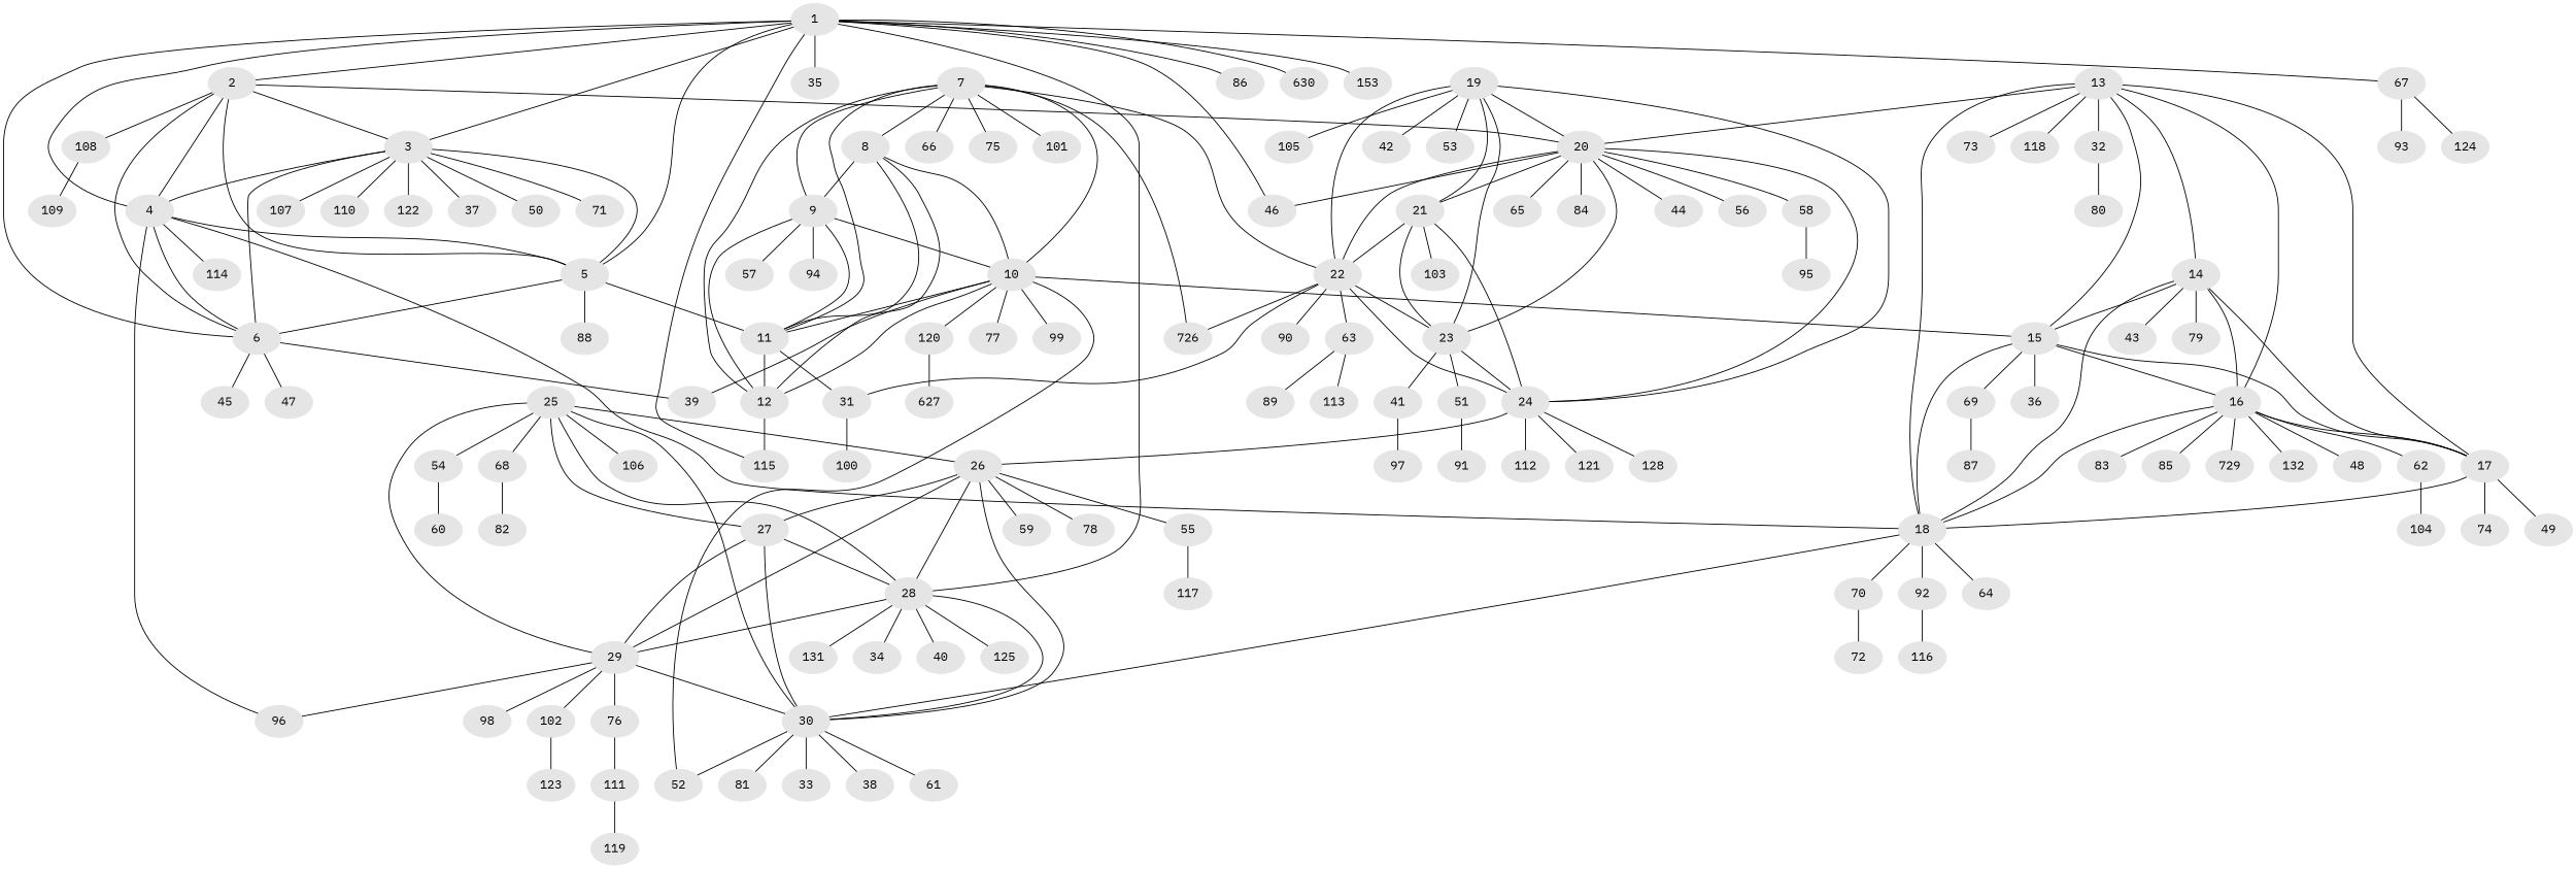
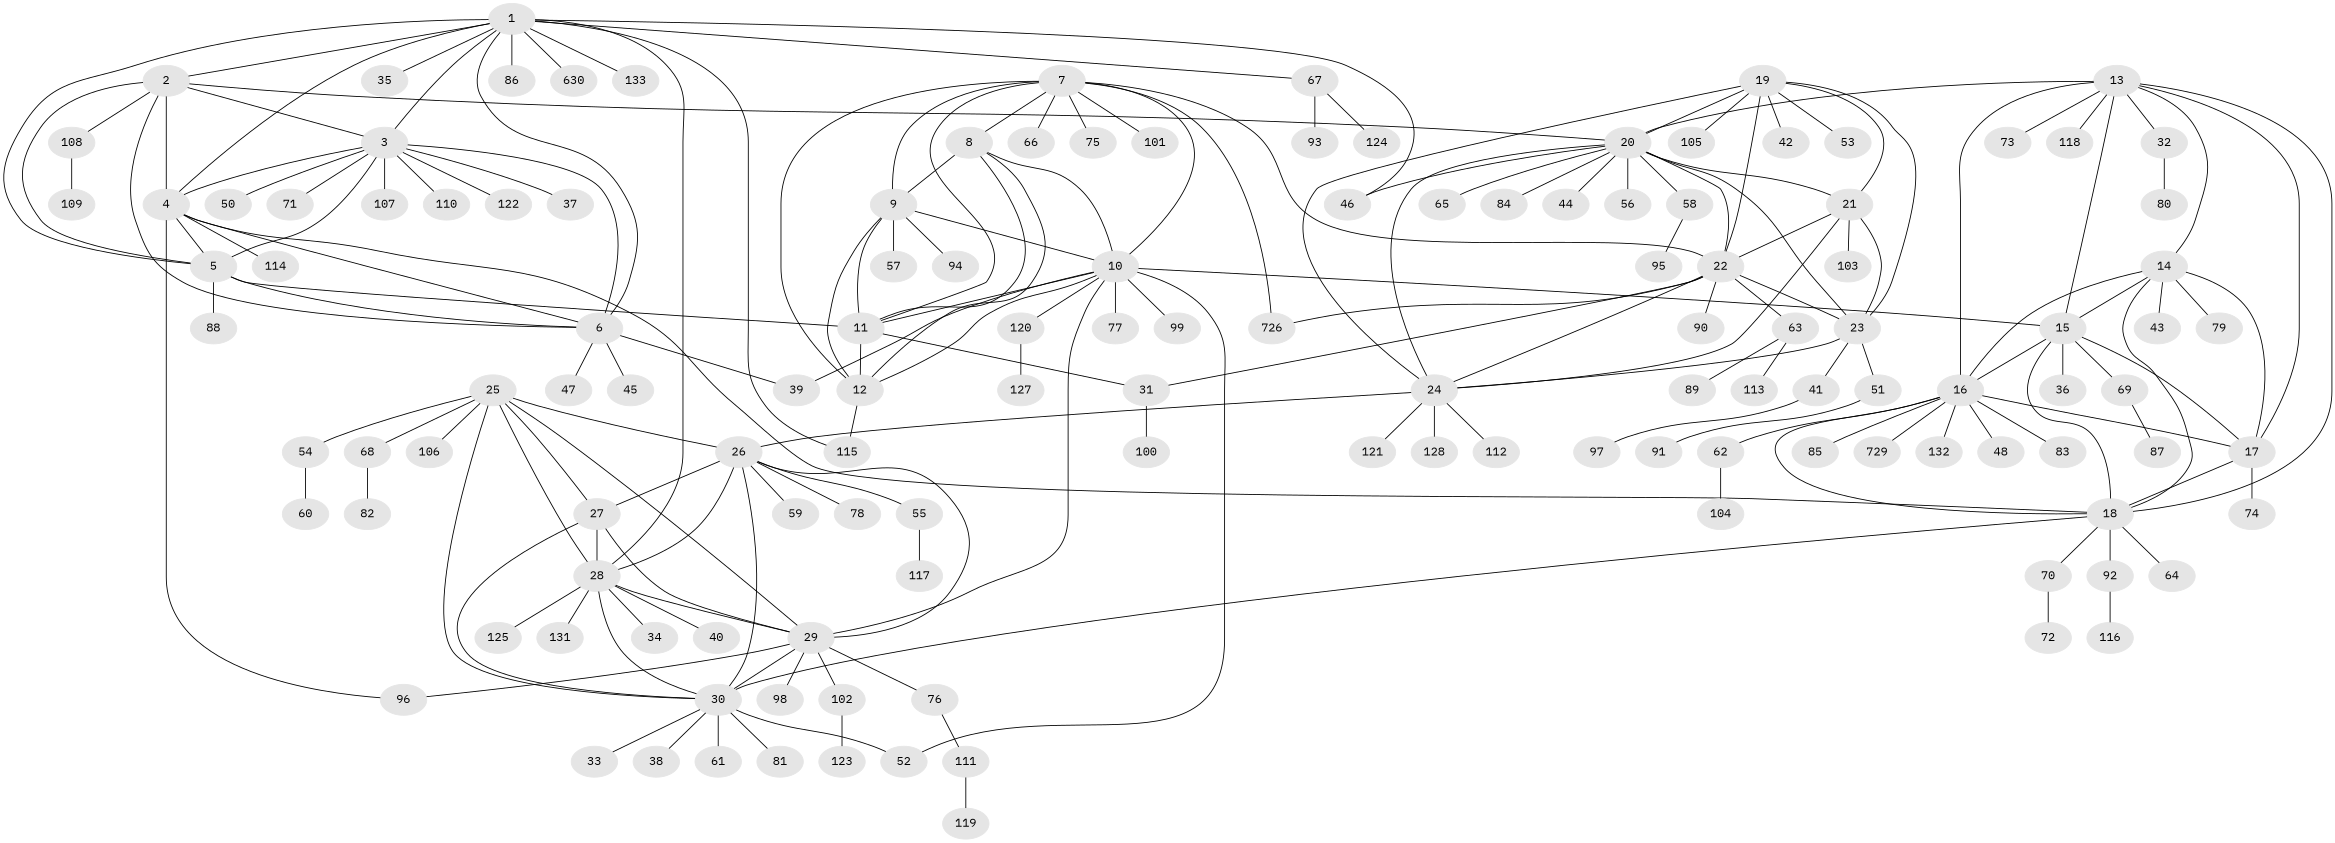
  graph {
    fontname="IBM Plex Mono"
    node [color=gray90 fontname="IBM Plex Mono" style=filled]
    edge [fontname="IBM Plex Mono"]
    1
    2
    3
    4
    5
    6
    28
    35
    46
    67
    86
    115
    n13 [label=630]
-   133 [label=153]
+   133
    20
    108
    37
    50
    71
    107
    110
    122
    18
    96
    114
    11
    88
    39
    45
    47
    29
    30
    34
    40
    125
    131
    93
    124
    22
    21
    23
    24
    44
    56
    58
    65
    84
    109
    64
    70
    92
    12
    31
    7
    8
    9
    10
    66
    75
    101
    n61 [label=726]
    57
    94
    15
    52
    77
    99
    120
    63
    90
    16
    17
    36
    69
    76
    98
    102
-   127 [label=627]
+   127
    100
    13
    14
    32
    73
    118
    43
    79
    48
    62
    83
    85
    n91 [label=729]
    132
-   49
    74
    80
    87
    104
    33
    38
    61
    81
    72
    116
    19
    42
    53
    105
    103
    41
    51
    26
    112
    121
    128
    95
    89
    113
    97
    91
    27
    55
    59
    78
    25
    54
    68
    106
    60
    82
    117
    111
    123
    119
    1 -- 2
    1 -- 3
    1 -- 4
    1 -- 5
    1 -- 6
    1 -- 28
    1 -- 35
    1 -- 46
    1 -- 67
    1 -- 86
    1 -- 115
    1 -- n13
    1 -- 133
    2 -- 3
    2 -- 4
    2 -- 5
    2 -- 6
    2 -- 20
    2 -- 108
    3 -- 4
    3 -- 5
    3 -- 6
    3 -- 37
    3 -- 50
    3 -- 71
    3 -- 107
    3 -- 110
    3 -- 122
    4 -- 5
    4 -- 6
    4 -- 18
    4 -- 96
    4 -- 114
    5 -- 6
    5 -- 11
    5 -- 88
    6 -- 39
    6 -- 45
    6 -- 47
    28 -- 29
    28 -- 30
    28 -- 34
    28 -- 40
    28 -- 125
    28 -- 131
    67 -- 93
    67 -- 124
    20 -- 46
    20 -- 22
    20 -- 21
    20 -- 23
    20 -- 24
    20 -- 44
    20 -- 56
    20 -- 58
    20 -- 65
    20 -- 84
    108 -- 109
    18 -- 30
    18 -- 64
    18 -- 70
    18 -- 92
    11 -- 12
    11 -- 31
    29 -- 96
    29 -- 30
    29 -- 76
    29 -- 98
    29 -- 102
    30 -- 52
    30 -- 33
    30 -- 38
    30 -- 61
    30 -- 81
    22 -- 23
    22 -- 24
    22 -- 31
    22 -- n61
    22 -- 63
    22 -- 90
    21 -- 22
    21 -- 23
    21 -- 24
    21 -- 103
    23 -- 24
    23 -- 41
    23 -- 51
    24 -- 26
    24 -- 112
    24 -- 121
    24 -- 128
    58 -- 95
    70 -- 72
    92 -- 116
    12 -- 115
    31 -- 100
    7 -- 11
    7 -- 22
    7 -- 12
    7 -- 8
    7 -- 9
    7 -- 10
    7 -- 66
    7 -- 75
    7 -- 101
    7 -- n61
    8 -- 11
    8 -- 12
    8 -- 9
    8 -- 10
    9 -- 11
    9 -- 12
    9 -- 10
    9 -- 57
    9 -- 94
    10 -- 11
    10 -- 39
+   10 -- 29
    10 -- 12
    10 -- 15
    10 -- 52
    10 -- 77
    10 -- 99
    10 -- 120
    15 -- 18
    15 -- 16
    15 -- 17
    15 -- 36
    15 -- 69
    120 -- 127
    63 -- 89
    63 -- 113
    16 -- 18
    16 -- 17
    16 -- 48
    16 -- 62
    16 -- 83
    16 -- 85
    16 -- n91
    16 -- 132
    17 -- 18
-   17 -- 49
    17 -- 74
    69 -- 87
    76 -- 111
    102 -- 123
    13 -- 20
    13 -- 18
    13 -- 15
    13 -- 16
    13 -- 17
    13 -- 14
    13 -- 32
    13 -- 73
    13 -- 118
    14 -- 18
    14 -- 15
    14 -- 16
    14 -- 17
    14 -- 43
    14 -- 79
    32 -- 80
    62 -- 104
    19 -- 20
    19 -- 22
    19 -- 21
    19 -- 23
    19 -- 24
    19 -- 42
    19 -- 53
    19 -- 105
    41 -- 97
    51 -- 91
    26 -- 28
    26 -- 29
    26 -- 30
    26 -- 27
    26 -- 55
    26 -- 59
    26 -- 78
    27 -- 28
    27 -- 29
    27 -- 30
    55 -- 117
    25 -- 28
    25 -- 29
    25 -- 30
    25 -- 26
    25 -- 27
    25 -- 54
    25 -- 68
    25 -- 106
    54 -- 60
    68 -- 82
    111 -- 119
  }
